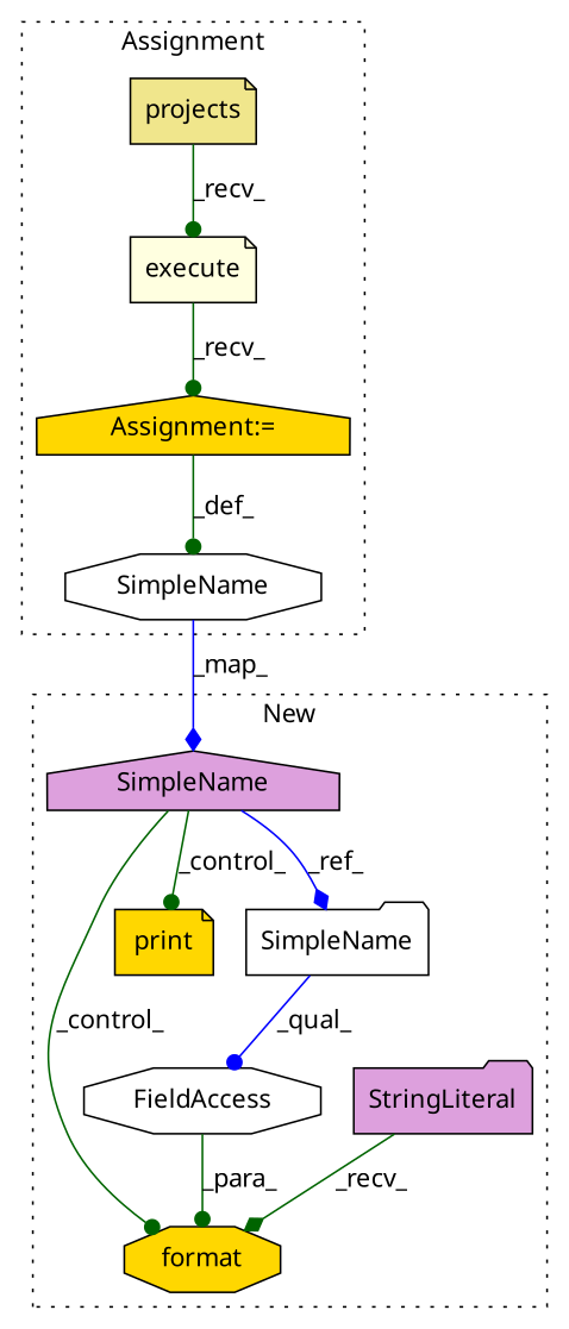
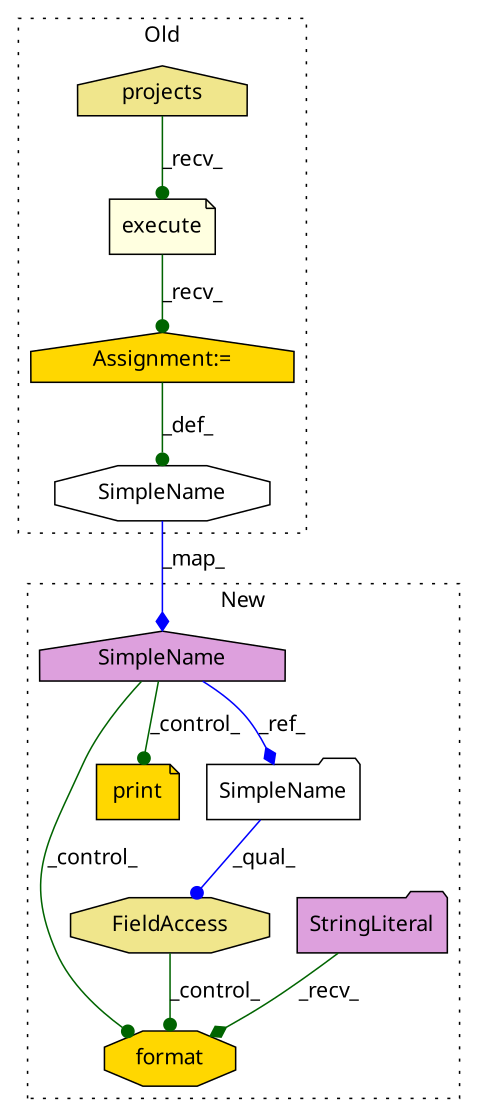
  digraph {
    fontname="Noto Sans"
    node [a=32 fillcolor=gold fontname="Noto Sans" l=6 s=13654 shape=note style=filled]
    edge [arrowhead=dot color=darkgreen fontname="Noto Sans"]
-   n1 [fillcolor=khaki l=10 label=projects s=13796]
+   n1 [fillcolor=khaki l=10 label=projects s=13796 shape=house]
    n2 [fillcolor=lightyellow l=9 label=execute s=13898]
    n3 [a=7 l=1 label="Assignment:=" s=13854 shape=house]
    n4 [a=42 fillcolor=white label=SimpleName s=14003 shape=octagon]
    n5 [l="7,1" label=format s="13647,13712" shape=octagon]
    n6 [a=45 fillcolor=plum l=49 label=StringLiteral s=13597 shape=folder]
    n7 [l="6,1" label=print s="13591,13713"]
-   n8 [a=22 fillcolor=white l=14 label=FieldAccess shape=octagon]
+   n8 [a=22 fillcolor=khaki l=14 label=FieldAccess shape=octagon]
    n9 [a=42 fillcolor=plum label=SimpleName s=13550 shape=house]
    n10 [a=42 fillcolor=white label=SimpleName shape=folder]
    subgraph cluster_1 {
-     label=Assignment
+     label=Old
      style=dotted
      n1
      n2
      n3
      n4
    }
    subgraph cluster_2 {
      label=New
      style=dotted
      n5
      n6
      n7
      n8
      n9
      n10
    }
    n1 -> n2 [label=_recv_]
    n2 -> n3 [label=_recv_]
    n3 -> n4 [label=_def_]
    n4 -> n9 [arrowhead=diamond color=blue label=_map_]
    n6 -> n5 [arrowhead=diamond label=_recv_]
-   n8 -> n5 [label=_para_]
+   n8 -> n5 [label=_control_]
    n9 -> n5 [label=_control_]
    n9 -> n7 [label=_control_]
    n9 -> n10 [arrowhead=diamond color=blue label=_ref_]
    n10 -> n8 [color=blue label=_qual_]
  }
